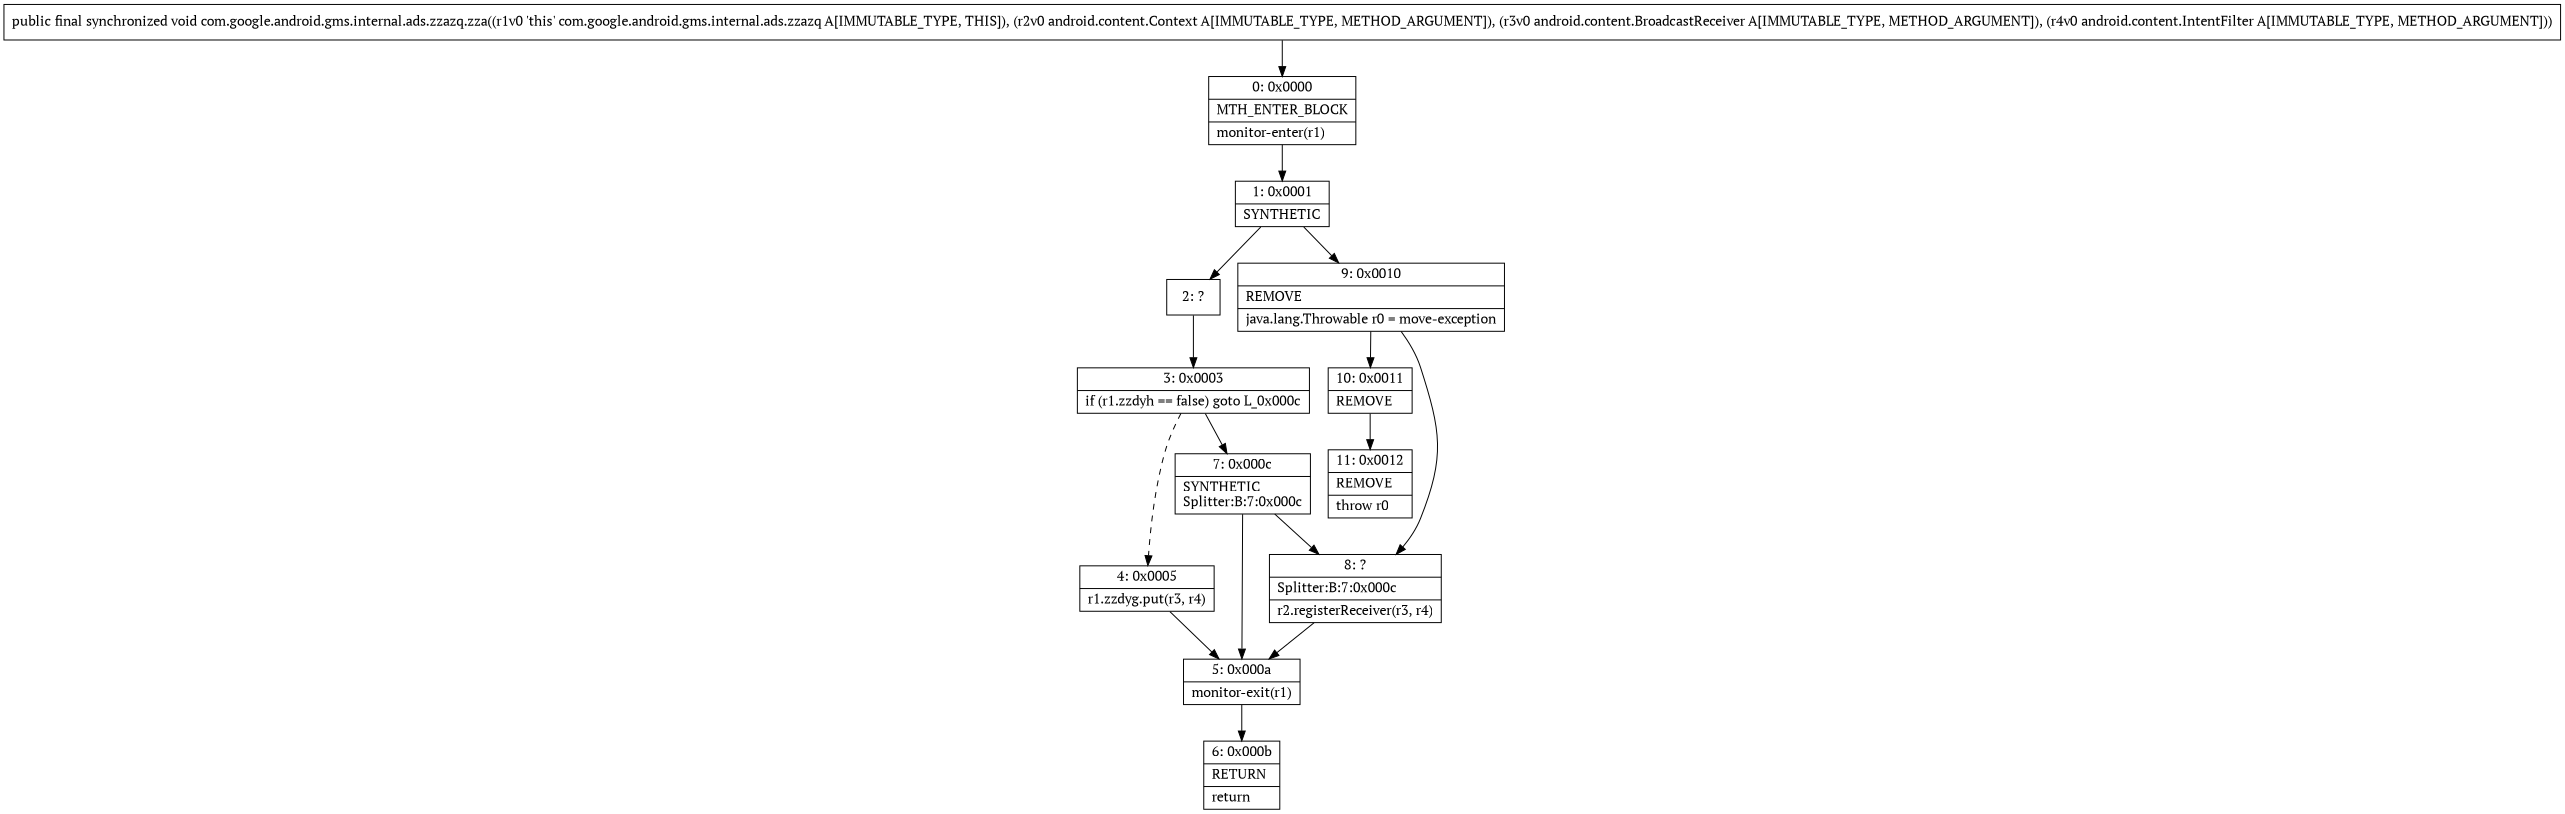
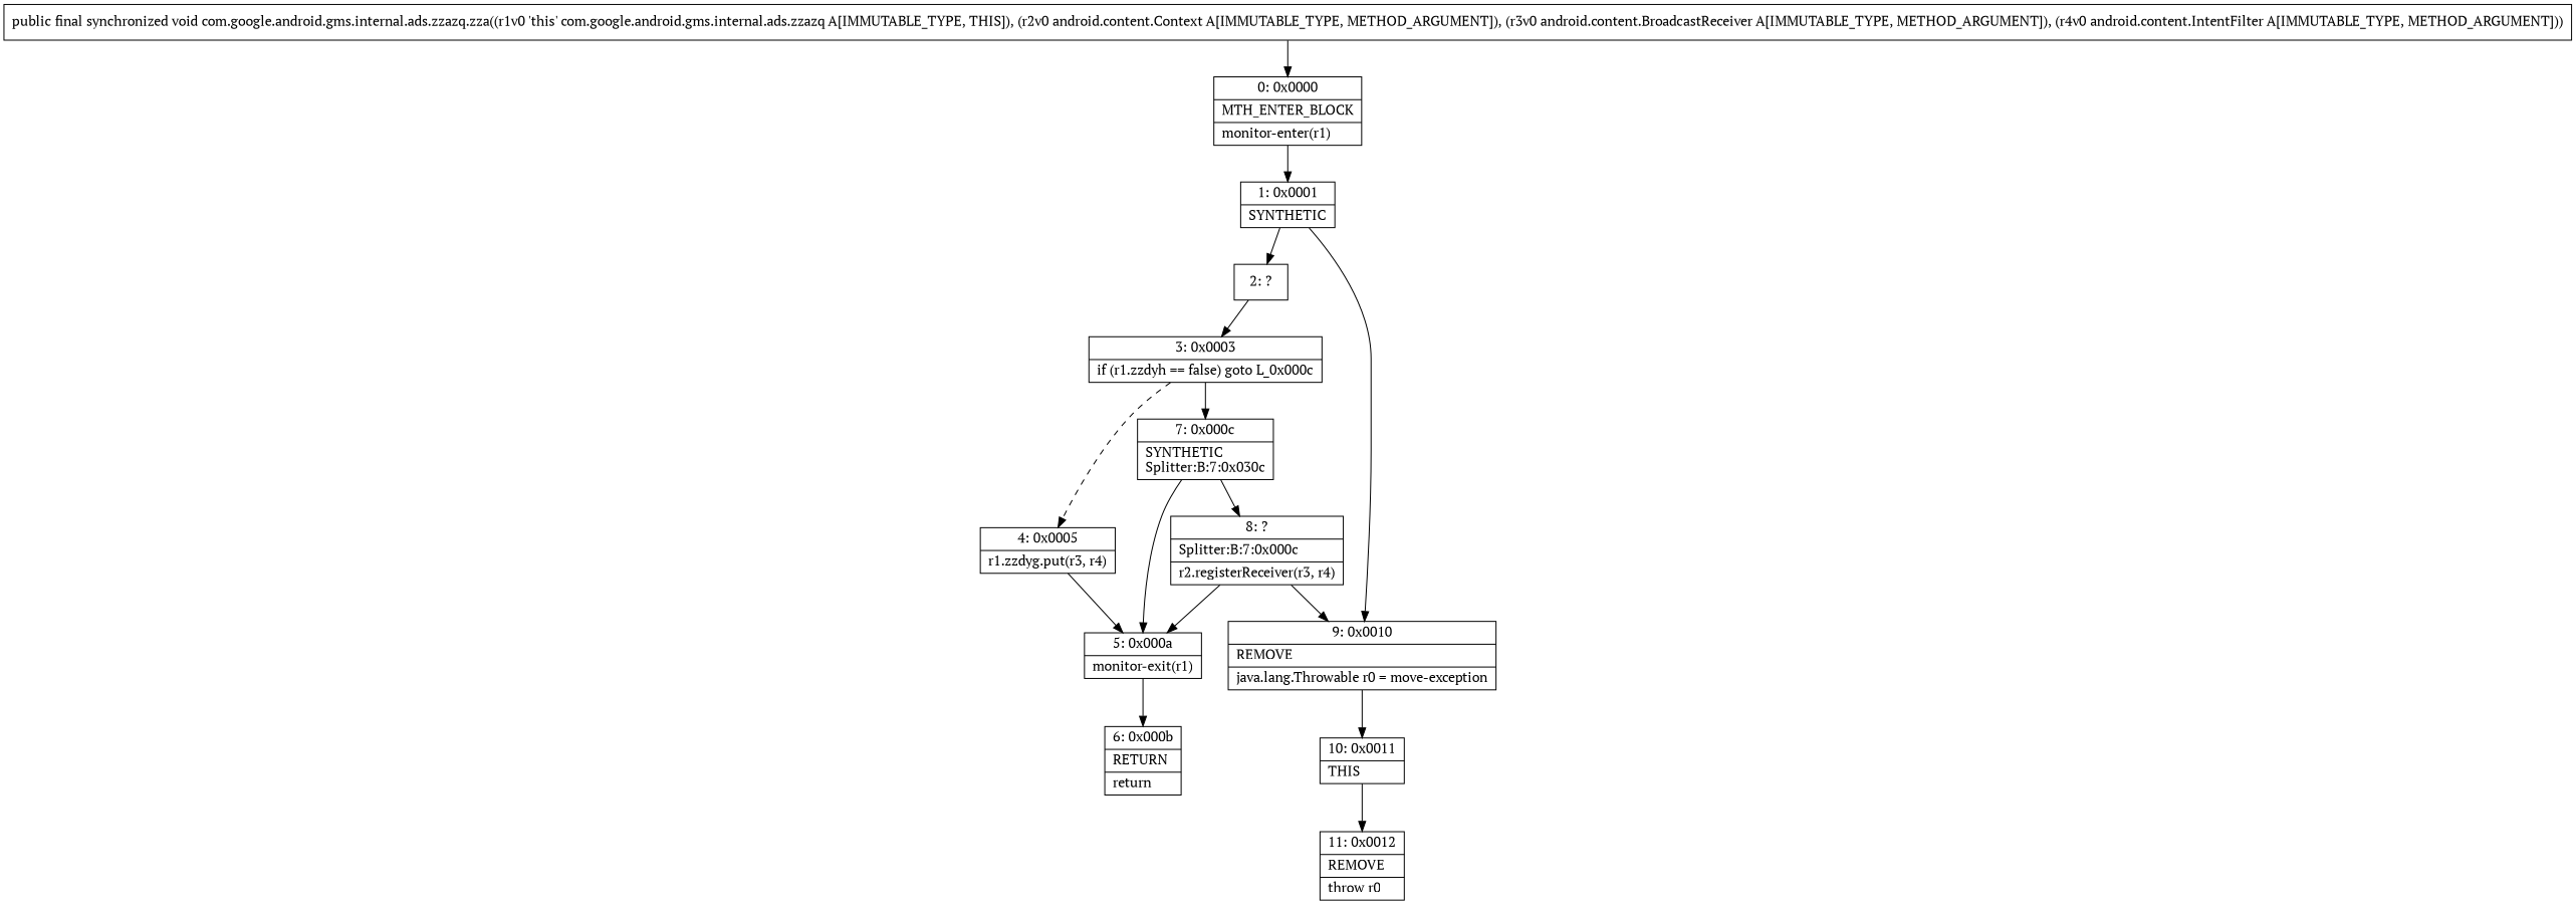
  digraph {
    fontname="PT Serif"
    node [fontname="PT Serif" shape=record]
    edge [fontname="PT Serif"]
    n1 [label="{0\:\ 0x0000|MTH_ENTER_BLOCK\l|monitor\-enter(r1)\l}"]
    n2 [label="{1\:\ 0x0001|SYNTHETIC\l}"]
    n3 [label="{2\:\ ?}"]
    n4 [label="{9\:\ 0x0010|REMOVE\l|java.lang.Throwable r0 = move\-exception\l}"]
    n5 [label="{3\:\ 0x0003|if (r1.zzdyh == false) goto L_0x000c\l}"]
-   n6 [label="{10\:\ 0x0011|REMOVE\l}"]
+   n6 [label="{10\:\ 0x0011|THIS\l}"]
    n7 [label="{4\:\ 0x0005|r1.zzdyg.put(r3, r4)\l}"]
-   n8 [label="{7\:\ 0x000c|SYNTHETIC\lSplitter:B:7:0x000c\l}"]
+   n8 [label="{7\:\ 0x000c|SYNTHETIC\lSplitter:B:7:0x030c\l}"]
    n9 [label="{5\:\ 0x000a|monitor\-exit(r1)\l}"]
    n10 [label="{8\:\ ?|Splitter:B:7:0x000c\l|r2.registerReceiver(r3, r4)\l}"]
    n11 [label="{6\:\ 0x000b|RETURN\l|return\l}"]
    n12 [label="{11\:\ 0x0012|REMOVE\l|throw r0\l}"]
    n13 [label="{public final synchronized void com.google.android.gms.internal.ads.zzazq.zza((r1v0 'this' com.google.android.gms.internal.ads.zzazq A[IMMUTABLE_TYPE, THIS]), (r2v0 android.content.Context A[IMMUTABLE_TYPE, METHOD_ARGUMENT]), (r3v0 android.content.BroadcastReceiver A[IMMUTABLE_TYPE, METHOD_ARGUMENT]), (r4v0 android.content.IntentFilter A[IMMUTABLE_TYPE, METHOD_ARGUMENT])) }"]
    n1 -> n2
    n2 -> n3
    n2 -> n4
    n3 -> n5
    n4 -> n6
    n5 -> n7 [style=dashed]
    n5 -> n8
    n6 -> n12
    n7 -> n9
    n8 -> n9
    n8 -> n10
    n9 -> n11
-   n4 -> n10
+   n10 -> n4
    n10 -> n9
    n13 -> n1
  }
